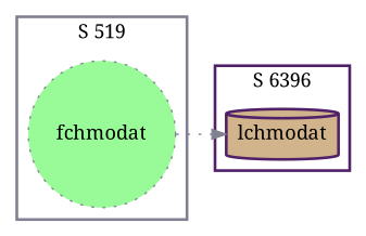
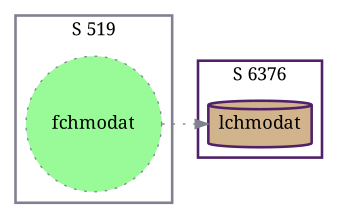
  digraph {
    rankdir=LR
    fontname="Noto Serif"
    node [fontname="Noto Serif"]
    n1 [color="#502068" label=lchmodat shape=cylinder style="bold,filled" fillcolor=tan]
    n2 [color="#808090" label=fchmodat shape=circle style="dotted,filled" fillcolor=palegreen]
    subgraph cluster_1 {
      color="#502068"
-     label="S 6396"
+     label="S 6376"
      style=bold
      n1
    }
    subgraph cluster_2 {
      color="#808090"
      label="S 519"
      style=bold
      n2
    }
    n2 -> n1 [color="#808090" style=dotted arrowhead=normal fontname="Noto Serif"]
  }
